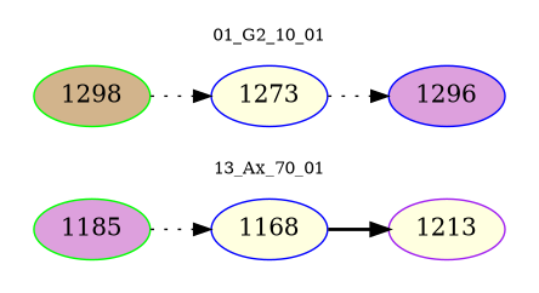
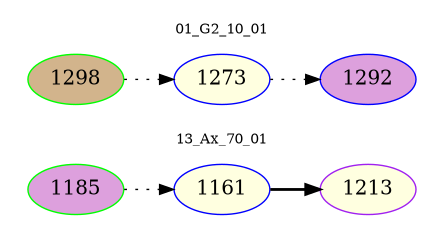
  digraph {
    rankdir=LR
    node [color=blue fillcolor=lightyellow style=filled]
    edge [color=black style=dotted]
    n1 [color=green fillcolor=plum label=1185]
-   n2 [label=1168]
+   n2 [label=1161]
    n3 [color=purple label=1213]
    n4 [color=green fillcolor=tan label=1298]
    n5 [label=1273]
-   n6 [fillcolor=plum label=1296]
+   n6 [fillcolor=plum label=1292]
    subgraph cluster_1 {
      color=white
      fontsize=10
      label="13_Ax_70_01"
      n1
      n2
      n3
    }
    subgraph cluster_2 {
      color=white
      fontsize=10
      label="01_G2_10_01"
      n4
      n5
      n6
    }
    n1 -> n2
    n2 -> n3 [style=bold]
    n4 -> n5
    n5 -> n6
  }
